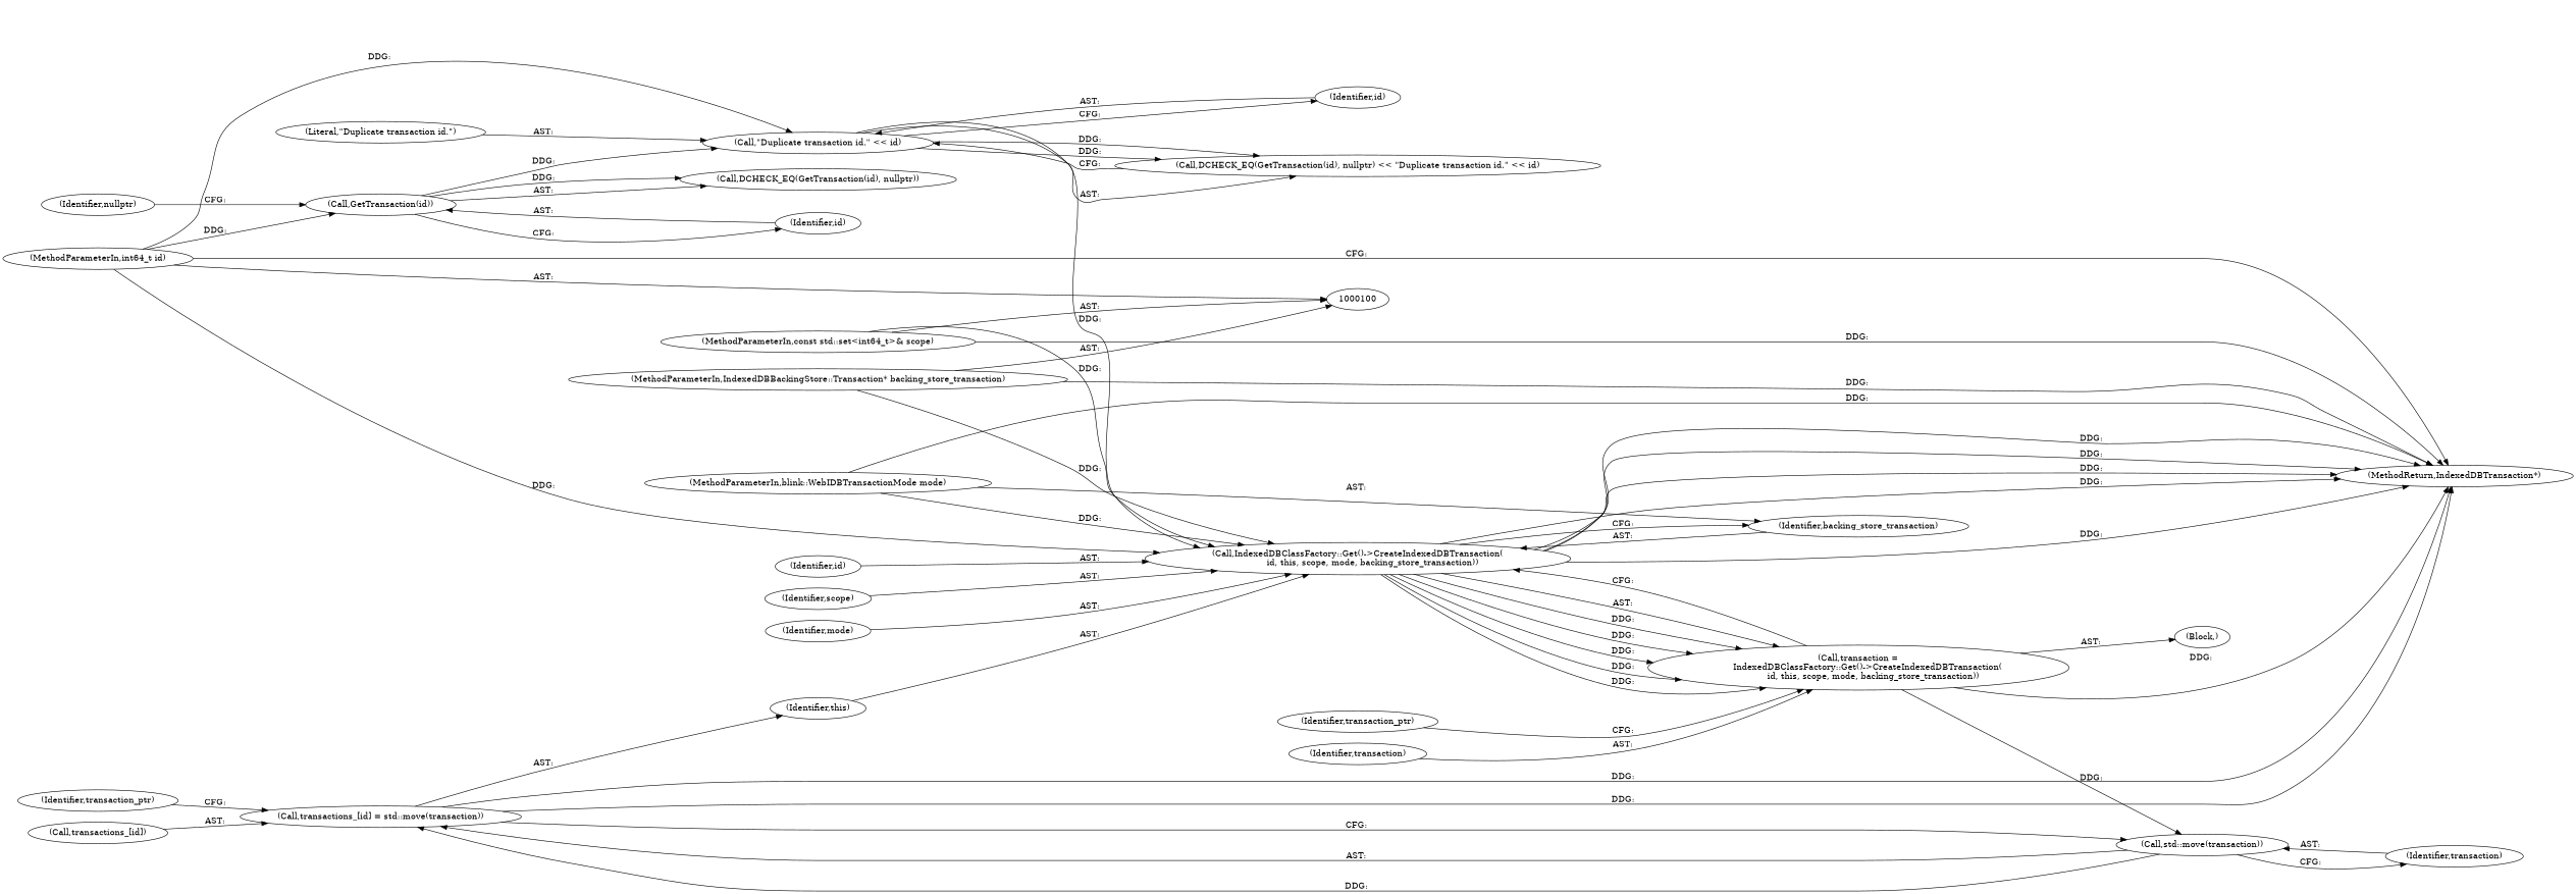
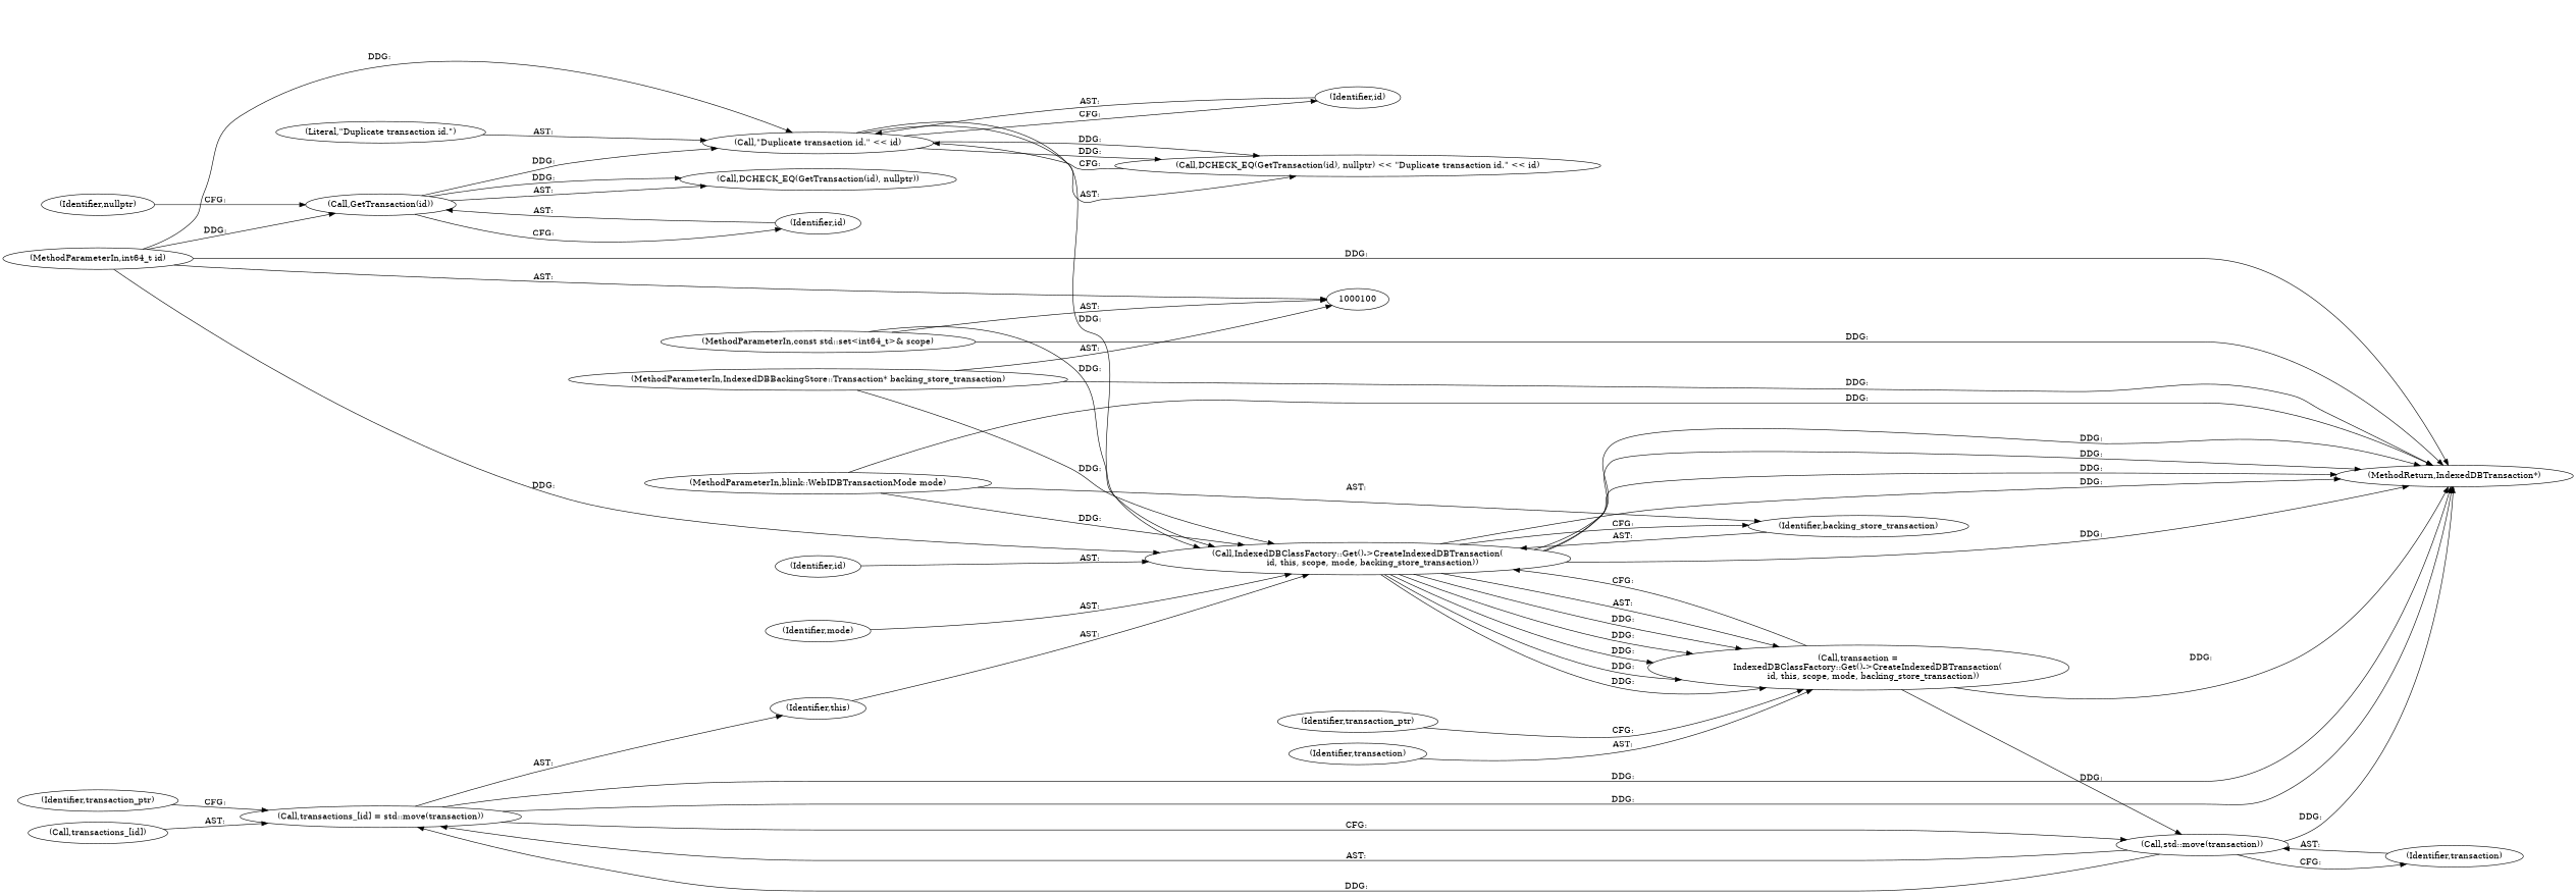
  digraph {
    rankdir=LR
    n1 [label="(Call,transactions_[id] = std::move(transaction))"]
    n2 [label="(Call,std::move(transaction))"]
    n3 [label="(MethodReturn,IndexedDBTransaction*)"]
    n4 [label="(Identifier,this)"]
    n5 [label="(Identifier,transaction)"]
-   n6 [label="(Block,)"]
    n7 [label="(Call,transaction =\n       IndexedDBClassFactory::Get()->CreateIndexedDBTransaction(\n           id, this, scope, mode, backing_store_transaction))"]
    n8 [label="(Call,IndexedDBClassFactory::Get()->CreateIndexedDBTransaction(\n           id, this, scope, mode, backing_store_transaction))"]
    n9 [label="(Identifier,backing_store_transaction)"]
    n10 [label="(Call,\"Duplicate transaction id.\" << id)"]
    n11 [label="(Identifier,id)"]
    n12 [label="(Call,DCHECK_EQ(GetTransaction(id), nullptr) << \"Duplicate transaction id.\" << id)"]
    n13 [label="(Call,GetTransaction(id))"]
    n14 [label="(Call,DCHECK_EQ(GetTransaction(id), nullptr))"]
    n15 [label="(Identifier,id)"]
    n16 [label="(MethodParameterIn,int64_t id)"]
    1000100
    n18 [label="(MethodParameterIn,const std::set<int64_t>& scope)"]
    n19 [label="(MethodParameterIn,blink::WebIDBTransactionMode mode)"]
    n20 [label="(MethodParameterIn,IndexedDBBackingStore::Transaction* backing_store_transaction)"]
    n21 [label="(Identifier,nullptr)"]
    n22 [label="(Identifier,id)"]
    n23 [label="(Literal,\"Duplicate transaction id.\")"]
    n24 [label="(Identifier,transaction_ptr)"]
    n25 [label="(Call,transactions_[id])"]
    n26 [label="(Identifier,transaction_ptr)"]
    n27 [label="(Identifier,transaction)"]
-   n28 [label="(Identifier,scope)"]
    n29 [label="(Identifier,mode)"]
    n1 -> n2 [label="CFG: "]
    n1 -> n3 [label="DDG: "]
    n1 -> n3 [label="DDG: "]
    n1 -> n4 [label="AST: "]
    n2 -> n1 [label="AST: "]
    n2 -> n1 [label="DDG: "]
+   n2 -> n3 [label="DDG: "]
    n2 -> n5 [label="CFG: "]
    n4 -> n8 [label="AST: "]
    n5 -> n2 [label="AST: "]
    n7 -> n2 [label="DDG: "]
    n7 -> n3 [label="DDG: "]
-   n7 -> n6 [label="AST: "]
    n7 -> n8 [label="CFG: "]
    n8 -> n3 [label="DDG: "]
    n8 -> n3 [label="DDG: "]
    n8 -> n3 [label="DDG: "]
    n8 -> n3 [label="DDG: "]
    n8 -> n3 [label="DDG: "]
    n8 -> n7 [label="AST: "]
    n8 -> n7 [label="DDG: "]
    n8 -> n7 [label="DDG: "]
    n8 -> n7 [label="DDG: "]
    n8 -> n7 [label="DDG: "]
    n8 -> n7 [label="DDG: "]
    n8 -> n9 [label="CFG: "]
    n9 -> n8 [label="AST: "]
    n10 -> n8 [label="DDG: "]
    n10 -> n11 [label="CFG: "]
    n10 -> n12 [label="AST: "]
    n10 -> n12 [label="DDG: "]
    n10 -> n12 [label="DDG: "]
    n11 -> n10 [label="AST: "]
    n12 -> n10 [label="CFG: "]
    n13 -> n10 [label="DDG: "]
    n13 -> n14 [label="AST: "]
    n13 -> n14 [label="DDG: "]
    n13 -> n15 [label="CFG: "]
    n15 -> n13 [label="AST: "]
-   n16 -> n3 [label="CFG: "]
+   n16 -> n3 [label="DDG: "]
    n16 -> n8 [label="DDG: "]
    n16 -> n10 [label="DDG: "]
    n16 -> n13 [label="DDG: "]
    n16 -> 1000100 [label="AST: "]
    n18 -> n3 [label="DDG: "]
    n18 -> n8 [label="DDG: "]
    n18 -> 1000100 [label="AST: "]
    n19 -> n3 [label="DDG: "]
    n19 -> n8 [label="DDG: "]
    n19 -> n9 [label="AST: "]
    n20 -> n3 [label="DDG: "]
    n20 -> n8 [label="DDG: "]
    n20 -> 1000100 [label="AST: "]
    n21 -> n13 [label="CFG: "]
    n22 -> n8 [label="AST: "]
    n23 -> n10 [label="AST: "]
    n24 -> n1 [label="CFG: "]
    n25 -> n1 [label="AST: "]
    n26 -> n7 [label="CFG: "]
    n27 -> n7 [label="AST: "]
-   n28 -> n8 [label="AST: "]
    n29 -> n8 [label="AST: "]
  }
